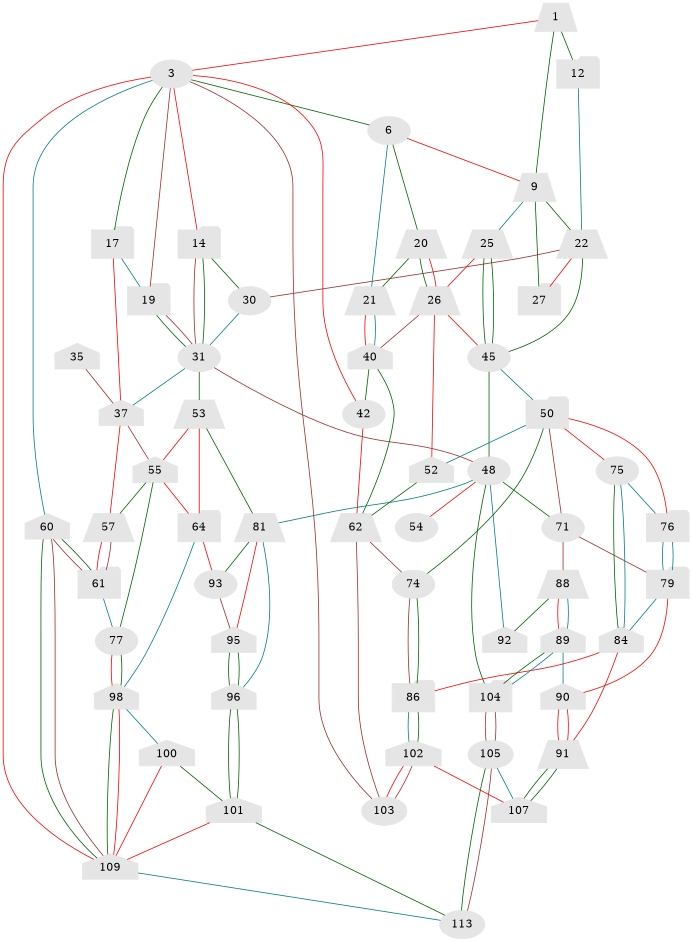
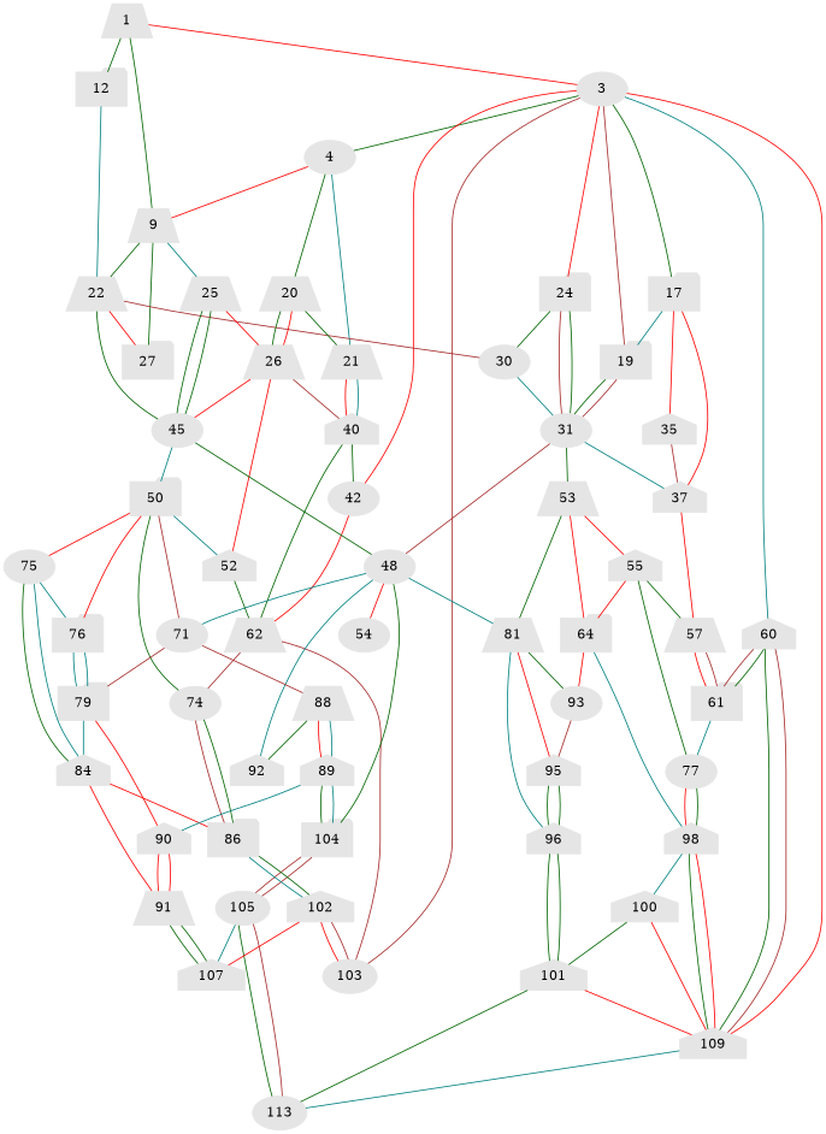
  graph {
    node [color=gray90 shape=house style=filled]
    edge [color=darkgreen]
    1 [shape=trapezium super="+2+8"]
    3 [shape=ellipse super="+13+4"]
    9 [shape=trapezium super="+10+23"]
    12 [shape=folder super="+16"]
-   6 [shape=ellipse super="+7"]
-   14 [shape=folder super="+15"]
+   6 [shape=ellipse super="+7" label=4]
+   14 [shape=folder super="+15" label=24]
    17 [shape=folder super="+18+36"]
    19 [shape=folder]
    42 [shape=ellipse]
    60
    103 [shape=ellipse]
    109 [super="+110"]
    22 [shape=trapezium super="+28"]
    25 [shape=trapezium]
    27 [shape=folder]
    20 [shape=trapezium]
    21 [shape=trapezium]
    30 [shape=ellipse]
    31 [shape=ellipse super="+32"]
    35
    37 [super="+38+39"]
    62 [shape=trapezium super="+67"]
    61 [shape=folder]
    113 [shape=ellipse super="+117"]
    26 [shape=trapezium super="+43"]
    40 [super="+41"]
    45 [shape=ellipse super="+46"]
    48 [shape=ellipse super="+49"]
    53 [shape=trapezium super="+56"]
    55 [super="+58"]
    57 [shape=trapezium]
    52
    50 [shape=folder super="+72+51"]
    54 [shape=ellipse]
    71 [shape=ellipse super="+78"]
    81 [shape=trapezium super="+82+94"]
    92
    104 [shape=folder]
    64 [shape=folder super="+65"]
    77 [shape=ellipse]
    74 [shape=ellipse]
    75 [shape=ellipse]
    76 [shape=folder]
    79 [shape=folder super="+87"]
    88 [shape=trapezium]
    93 [shape=ellipse]
    95
    96
    105 [shape=ellipse super="+106"]
    86 [shape=folder]
    84 [super="+85"]
    98 [super="+99"]
    100
    90
    89
    102
    91 [shape=trapezium]
    101 [super="+112"]
    107 [super="+108"]
    1 -- 3 [color=red]
    1 -- 9
    1 -- 12 [weight=2]
    3 -- 6
    3 -- 14 [color=red]
    3 -- 17
    3 -- 19 [color=brown]
    3 -- 42 [color=red]
    3 -- 60 [color=teal]
    3 -- 103 [color=brown]
    3 -- 109 [color=red weight=2]
    9 -- 22
    9 -- 25 [color=teal]
    9 -- 27 [weight=2]
    12 -- 22 [color=teal]
    6 -- 9 [color=red]
    6 -- 20
    6 -- 21 [color=teal]
    14 -- 30
    14 -- 31 [color=brown]
    14 -- 31
    17 -- 19 [color=teal]
+   17 -- 35 [color=red]
    17 -- 37 [color=red]
    19 -- 31
    19 -- 31 [color=brown]
    42 -- 62 [color=red]
    60 -- 109
    60 -- 109 [color=brown]
    60 -- 61 [color=brown]
    60 -- 61
    109 -- 113 [color=teal]
    22 -- 27 [color=red]
    22 -- 30 [color=brown]
    22 -- 45
    25 -- 26 [color=red]
    25 -- 45
    25 -- 45
    20 -- 21
    20 -- 26
    20 -- 26 [color=red]
    21 -- 40 [color=red]
    21 -- 40 [color=teal]
    30 -- 31 [color=teal]
    31 -- 37 [color=teal]
    31 -- 48 [color=brown]
    31 -- 53
    35 -- 37 [color=brown]
-   37 -- 55 [color=brown]
    37 -- 57 [color=red]
    62 -- 103 [color=brown]
    62 -- 74 [color=brown]
    61 -- 77 [color=teal]
    26 -- 40 [color=brown]
    26 -- 45 [color=red]
    26 -- 52 [color=red]
    40 -- 42
    40 -- 62
    45 -- 48
    45 -- 50 [color=teal]
    48 -- 54 [color=red]
-   48 -- 71
+   48 -- 71 [color=teal]
    48 -- 81 [color=teal]
    48 -- 92 [color=teal weight=2]
    48 -- 104
    53 -- 55 [color=red]
    53 -- 81
    53 -- 64 [color=red]
    55 -- 57
    55 -- 64 [color=red]
    55 -- 77
    57 -- 61 [color=red]
    57 -- 61 [color=brown]
    52 -- 62
    50 -- 52 [color=teal]
    50 -- 71 [color=brown]
    50 -- 74
    50 -- 75 [color=red]
    50 -- 76 [color=red]
    71 -- 79 [color=brown]
    71 -- 88 [color=brown]
    81 -- 93
    81 -- 95 [color=red]
    81 -- 96 [color=teal]
    104 -- 105 [color=brown]
    104 -- 105 [color=brown]
    64 -- 93 [color=red]
    64 -- 98 [color=teal]
    77 -- 98 [color=red]
    77 -- 98
    74 -- 86 [color=brown]
    74 -- 86
    75 -- 76 [color=teal]
    75 -- 84
    75 -- 84 [color=teal]
    76 -- 79 [color=teal]
    76 -- 79 [color=teal]
    79 -- 84 [color=teal]
    79 -- 90 [color=red]
    88 -- 92
    88 -- 89 [color=red]
    88 -- 89 [color=teal]
    93 -- 95 [color=brown]
    95 -- 96
    95 -- 96
    96 -- 101
    96 -- 101
    105 -- 113 [weight=2]
    105 -- 113 [color=brown]
    105 -- 107 [color=teal weight=2]
    86 -- 102 [color=teal]
    86 -- 102
    84 -- 86 [color=red]
    84 -- 91 [color=red]
    98 -- 109
    98 -- 109 [color=red]
    98 -- 100 [color=teal]
    100 -- 109 [color=red]
    100 -- 101
    90 -- 91 [color=red]
    90 -- 91 [color=red]
    89 -- 104
    89 -- 104 [color=teal]
    89 -- 90 [color=teal]
    102 -- 103 [color=red]
    102 -- 103 [color=brown]
    102 -- 107 [color=red]
    91 -- 107
    91 -- 107
    101 -- 109 [color=red]
    101 -- 113
  }
